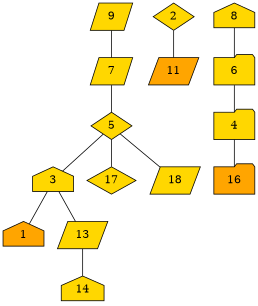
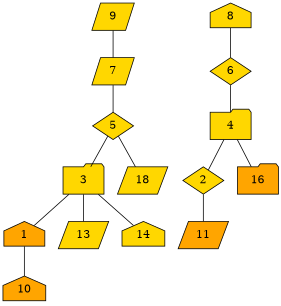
  graph {
    node [chem=H fillcolor=gold shape=parallelogram style=filled]
    edge [valence=1]
    1 [chem=N fillcolor=orange shape=house]
+   10 [fillcolor=orange shape=house]
    2 [chem=C shape=diamond]
    11 [fillcolor=orange]
-   3 [chem=C shape=house]
+   3 [chem=C shape=folder]
    13
    14 [shape=house]
    4 [chem=C shape=folder]
    16 [fillcolor=orange shape=folder]
    5 [chem=C shape=diamond]
-   17 [shape=diamond]
    18
-   6 [chem=C shape=folder]
+   6 [chem=C shape=diamond]
    7 [chem=C]
    8 [chem=N shape=house]
    9 [chem=N]
+   1 -- 10
    2 -- 11
    3 -- 1
    3 -- 13
-   13 -- 14
+   3 -- 14
+   4 -- 2
    4 -- 16
    5 -- 3
-   5 -- 17
    5 -- 18
    6 -- 4
    7 -- 5
    8 -- 6 [valence=3]
    9 -- 7 [valence=3]
  }
